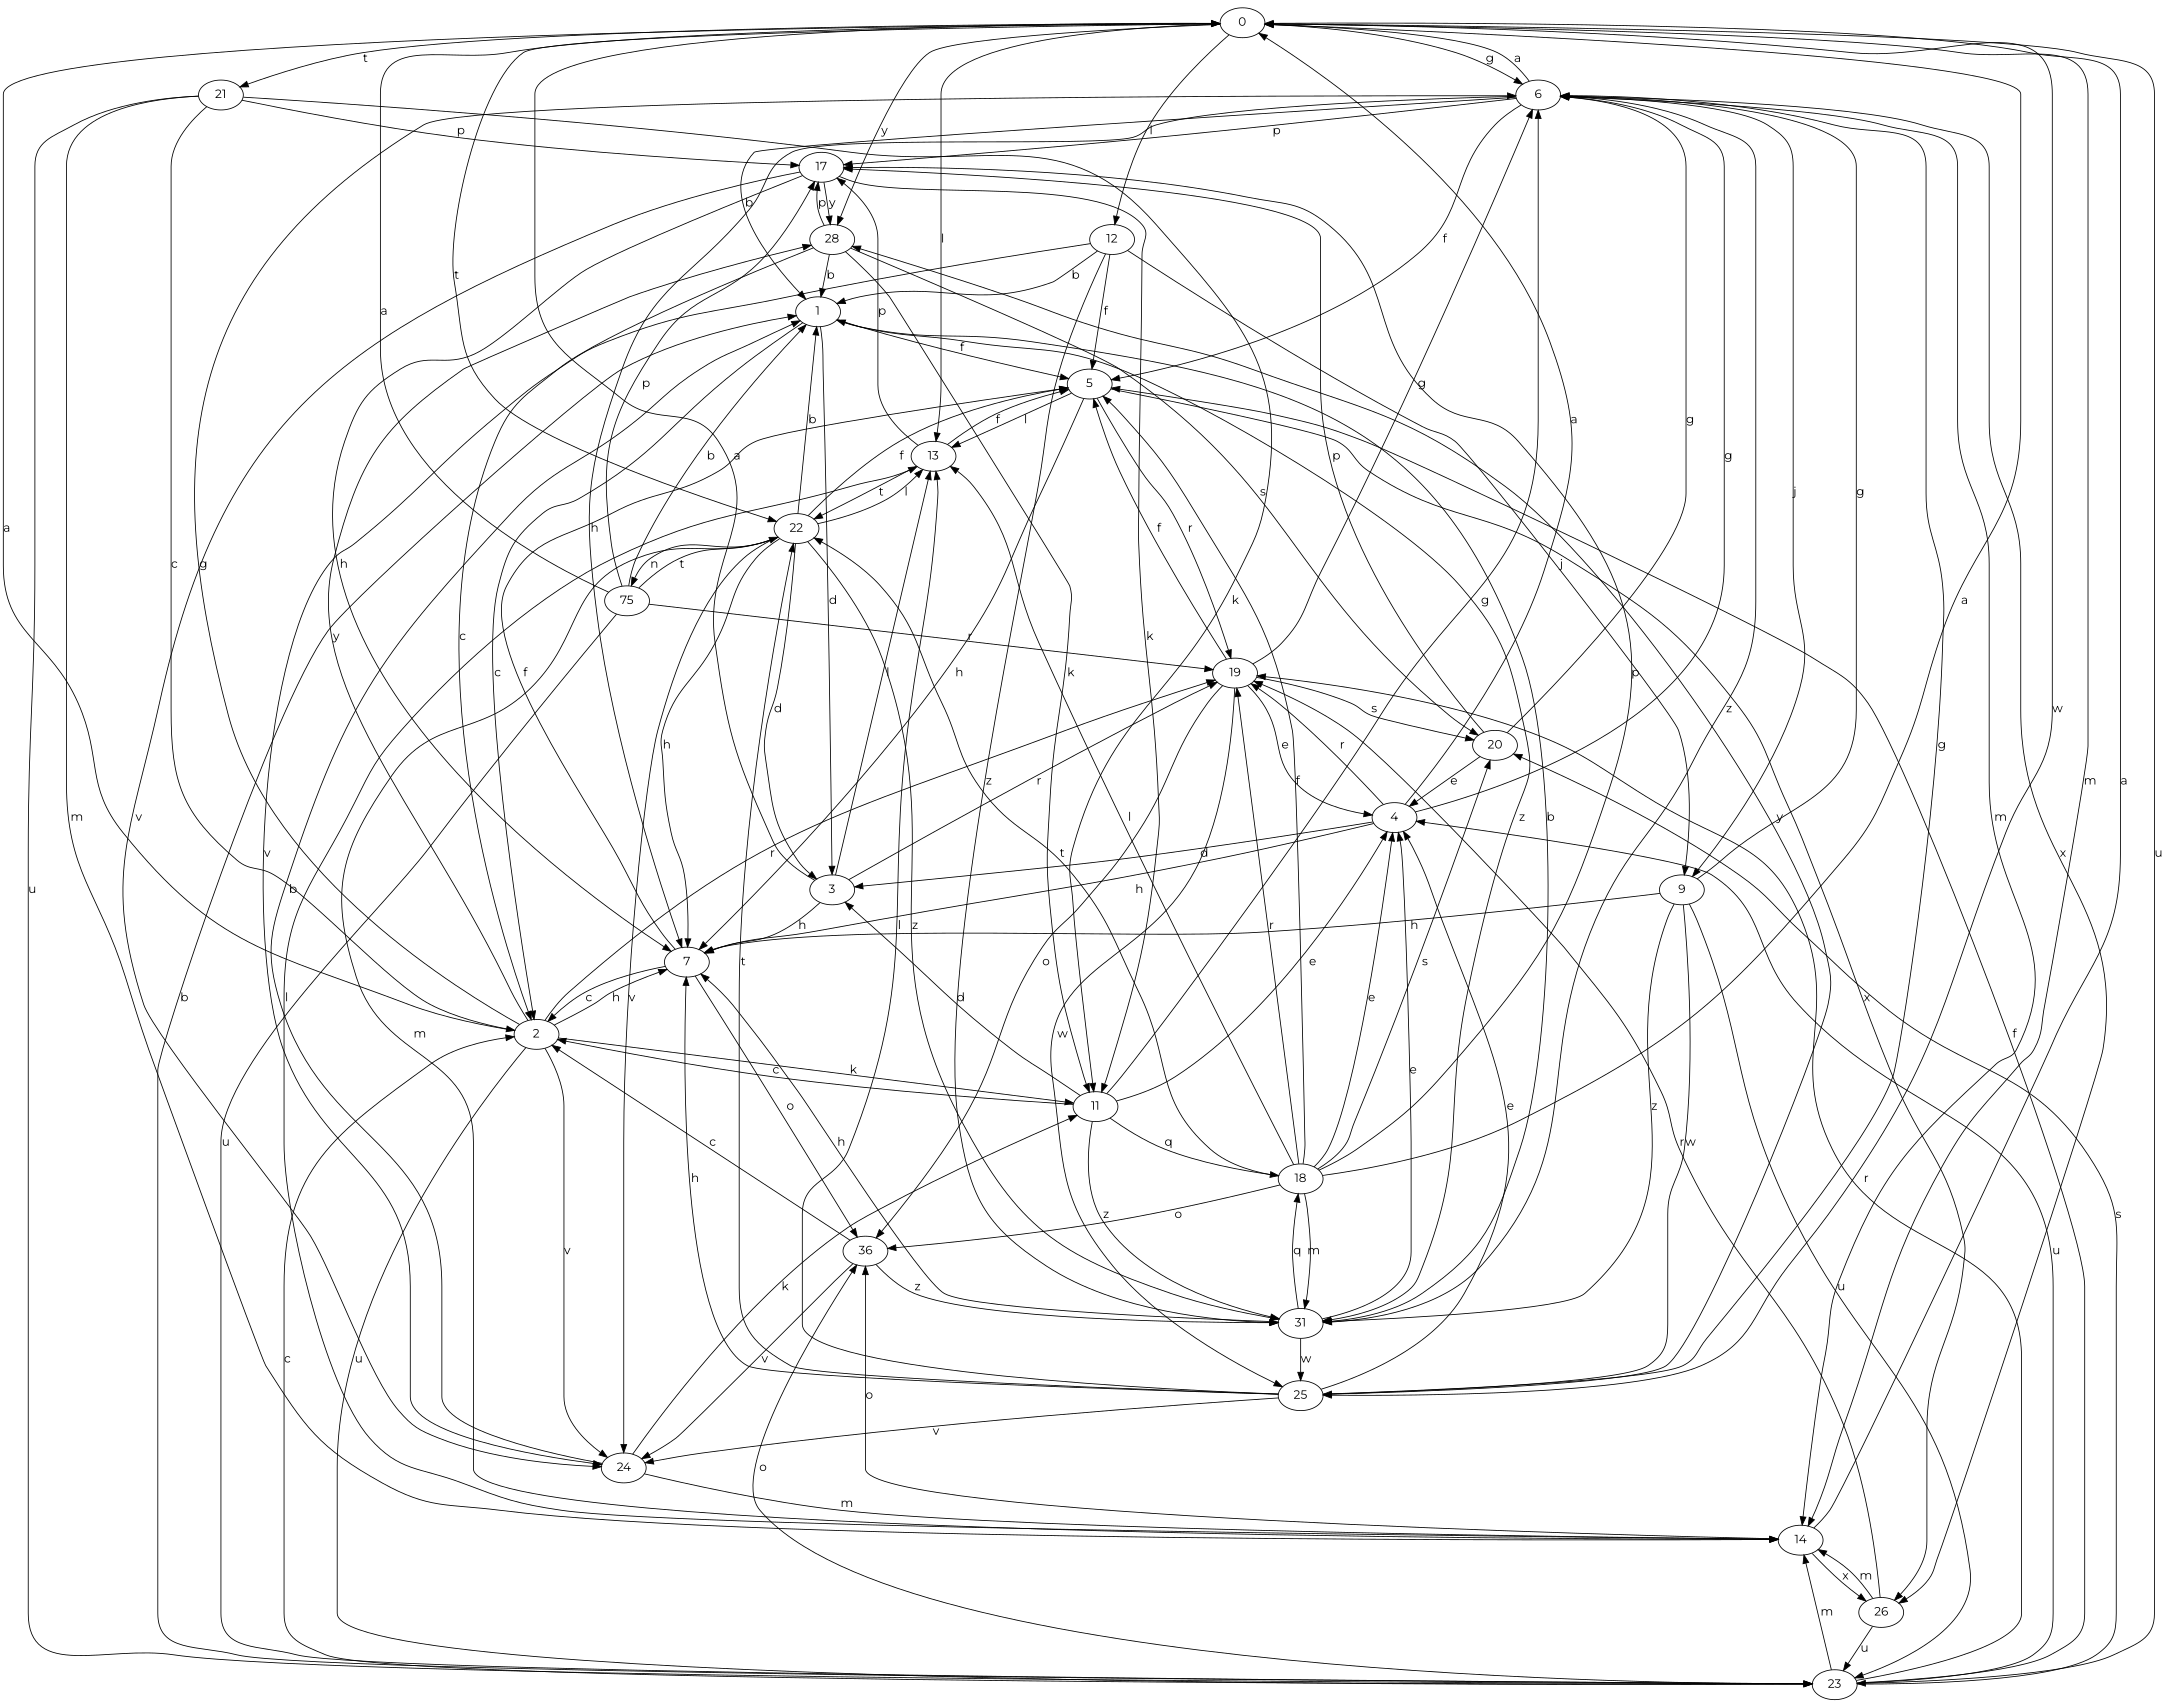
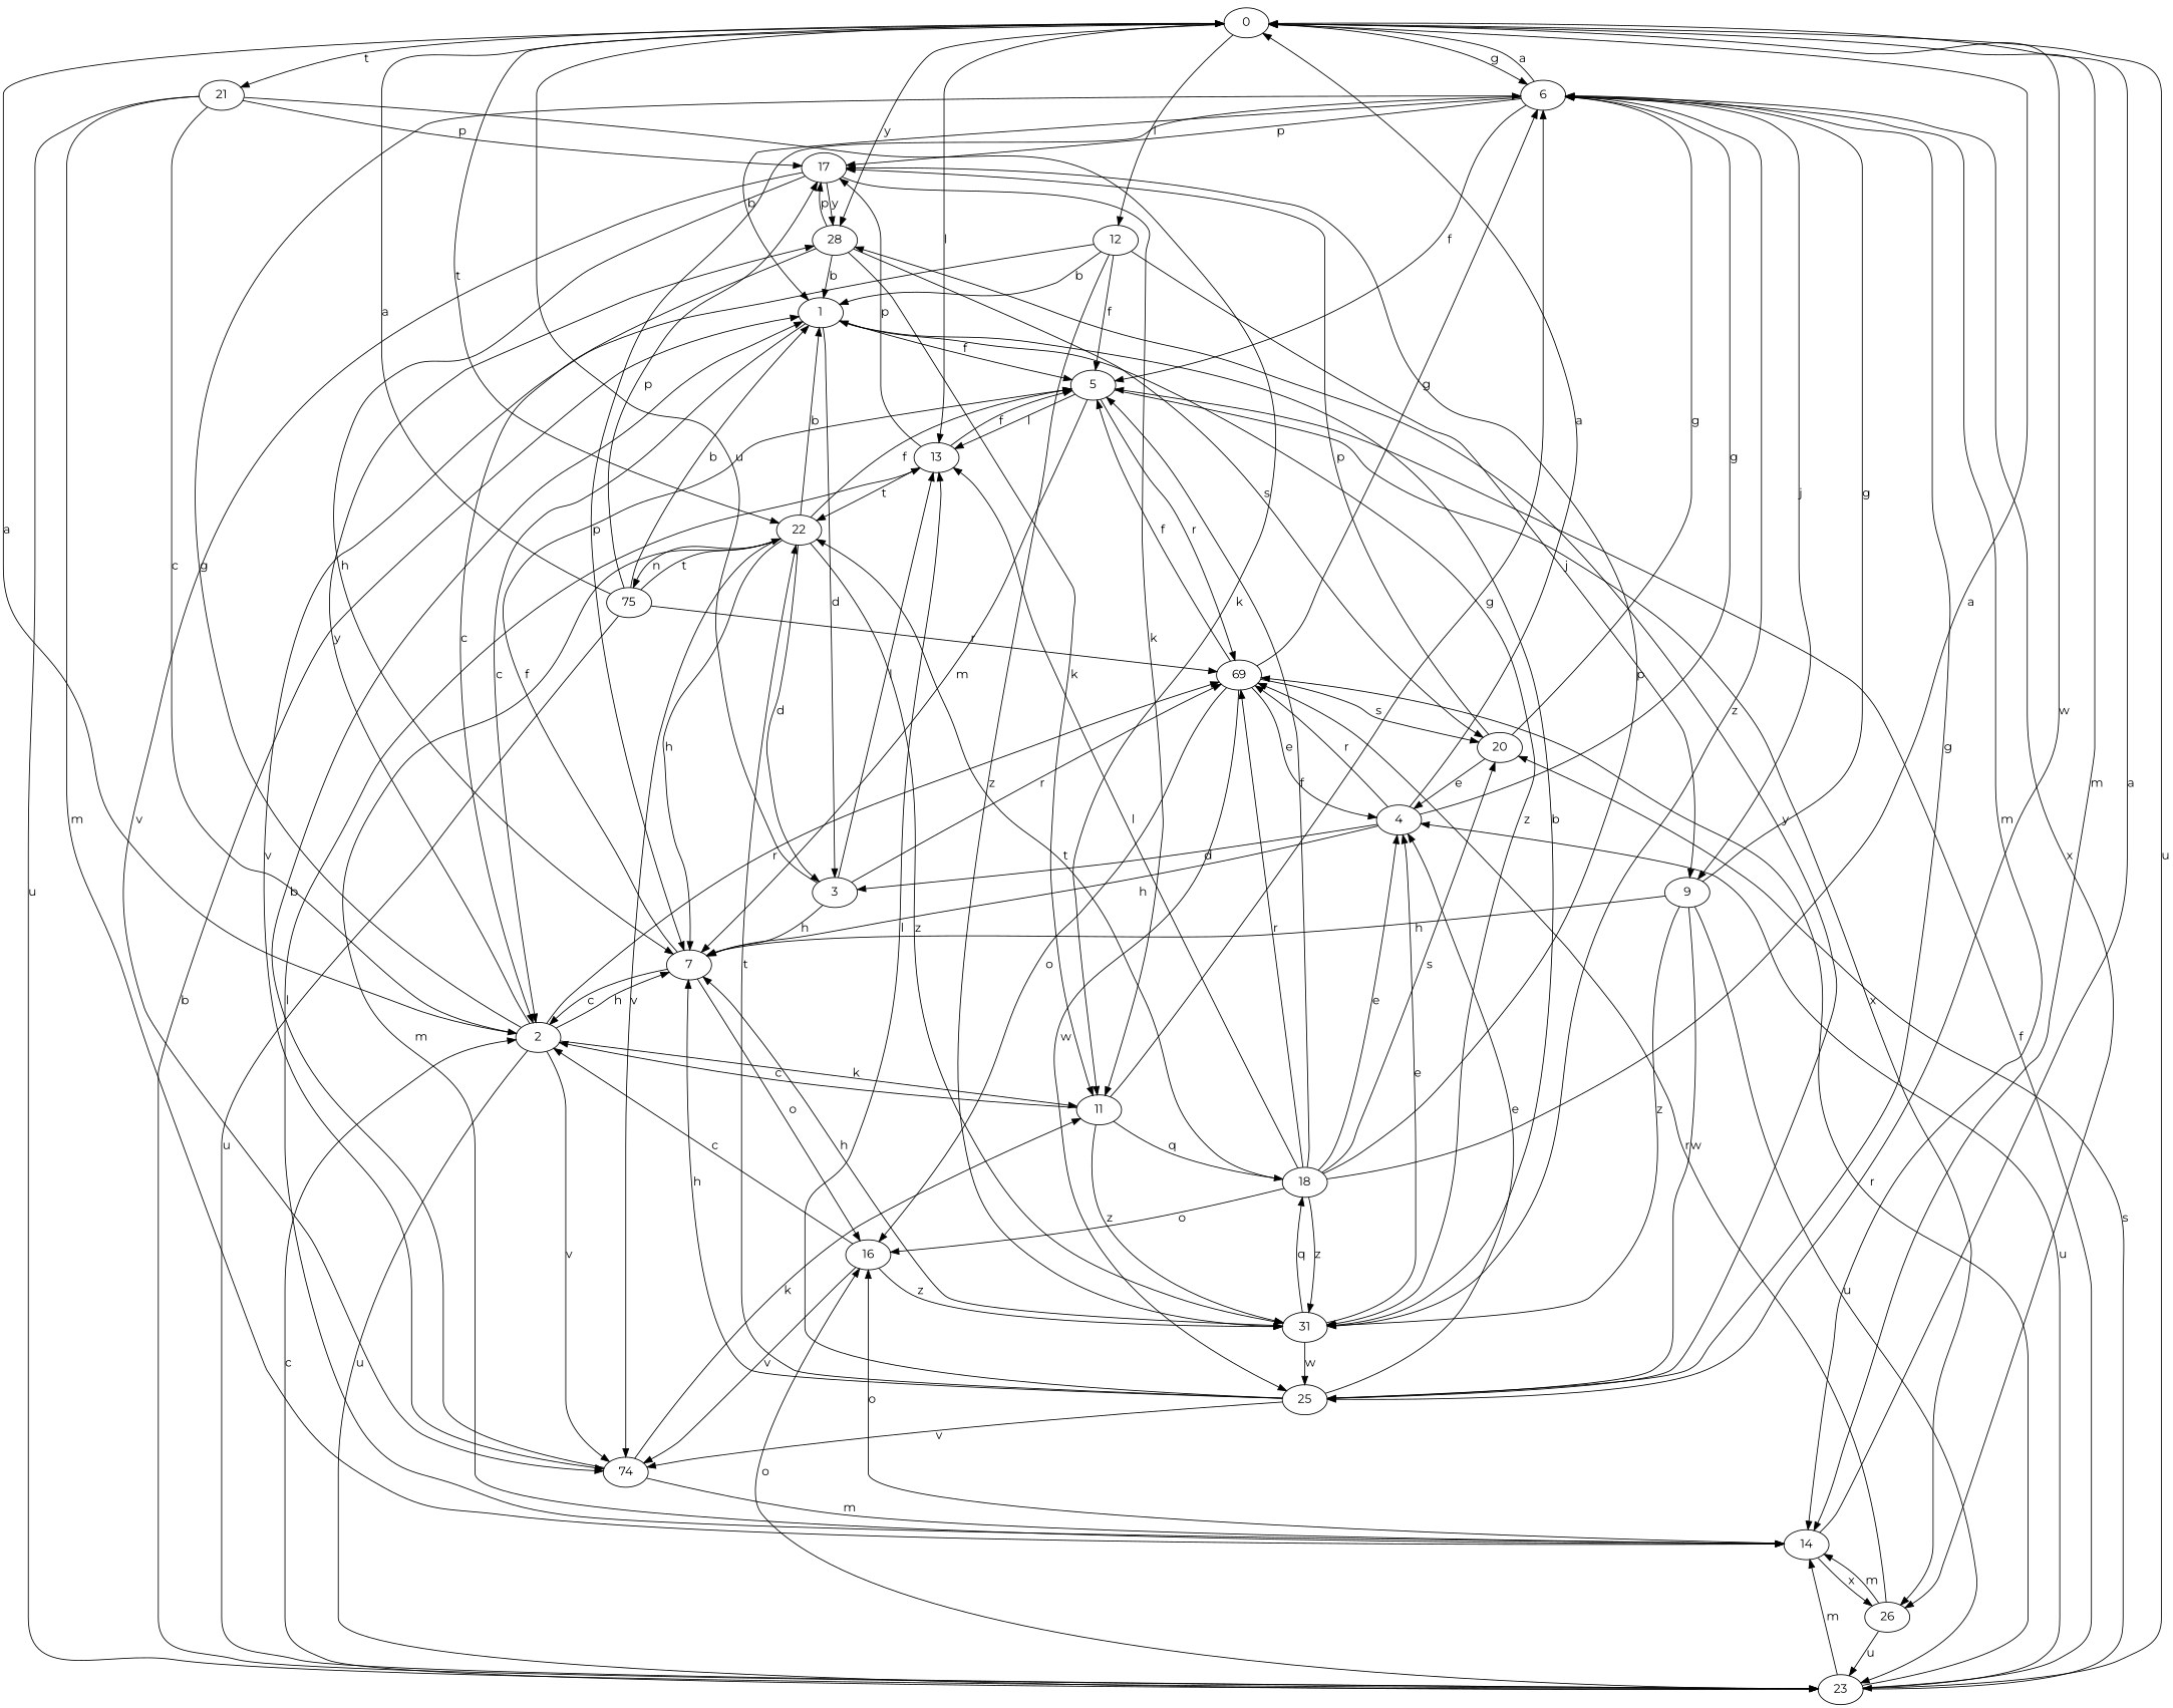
  strict digraph {
    fontname=Montserrat
    node [fontname=Montserrat]
    edge [fontname=Montserrat]
    0
    6
    12
    13
    14
    21
    22
    23
    25
    28
    1
    5
    31
    7
    26
    9
    17
-   24
-   16 [label=36]
+   24 [label=74]
+   16
    2
    11
    3
    n23 [label=75]
-   19
+   19 [label=69]
    4
    20
    18
    0 -> 6 [label=g]
    0 -> 12 [label=l]
    0 -> 13 [label=l]
    0 -> 14 [label=m]
    0 -> 21 [label=t]
    0 -> 22 [label=t]
    0 -> 23 [label=u]
    0 -> 25 [label=w]
    0 -> 28 [label=y]
    6 -> 0 [label=a]
    6 -> 14 [label=m]
    6 -> 1 [label=b]
    6 -> 5 [label=f]
    6 -> 31 [label=z]
-   6 -> 7 [label=h]
+   6 -> 7 [label=p]
    6 -> 26 [label=x]
    6 -> 9 [label=j]
    6 -> 17 [label=p]
    12 -> 1 [label=b]
    12 -> 5 [label=f]
    12 -> 31 [label=z]
    12 -> 9 [label=j]
    12 -> 24 [label=v]
    13 -> 22 [label=t]
    13 -> 5 [label=f]
    13 -> 17 [label=p]
    14 -> 0 [label=a]
    14 -> 13 [label=l]
    14 -> 26 [label=x]
    14 -> 16 [label=o]
    21 -> 14 [label=m]
    21 -> 23 [label=u]
    21 -> 17 [label=p]
    21 -> 2 [label=c]
    21 -> 11 [label=k]
-   22 -> 13 [label=l]
    22 -> 14 [label=m]
    22 -> 1 [label=b]
    22 -> 5 [label=f]
    22 -> 31 [label=z]
    22 -> 7 [label=h]
    22 -> 24 [label=v]
    22 -> 3 [label=d]
    22 -> n23 [label=n]
    23 -> 14 [label=m]
    23 -> 1 [label=b]
    23 -> 5 [label=f]
    23 -> 16 [label=o]
    23 -> 2 [label=c]
    23 -> 19 [label=r]
    23 -> 4 [label=u]
    23 -> 20 [label=s]
    25 -> 6 [label=g]
    25 -> 13 [label=l]
    25 -> 22 [label=t]
    25 -> 28 [label=y]
    25 -> 7 [label=h]
    25 -> 24 [label=v]
    25 -> 4 [label=e]
    28 -> 1 [label=b]
    28 -> 17 [label=p]
    28 -> 2 [label=c]
    28 -> 11 [label=k]
    28 -> 20 [label=s]
    1 -> 5 [label=f]
    1 -> 31 [label=z]
    1 -> 2 [label=c]
    1 -> 3 [label=d]
    5 -> 13 [label=l]
-   5 -> 7 [label=h]
+   5 -> 7 [label=m]
    5 -> 26 [label=x]
    5 -> 19 [label=r]
    31 -> 25 [label=w]
    31 -> 1 [label=b]
    31 -> 7 [label=h]
    31 -> 4 [label=e]
    31 -> 18 [label=q]
    7 -> 5 [label=f]
    7 -> 16 [label=o]
    7 -> 2 [label=c]
    26 -> 14 [label=m]
    26 -> 23 [label=u]
    26 -> 19 [label=r]
    9 -> 6 [label=g]
    9 -> 23 [label=u]
    9 -> 25 [label=w]
    9 -> 31 [label=z]
    9 -> 7 [label=h]
    17 -> 28 [label=y]
    17 -> 7 [label=h]
    17 -> 24 [label=v]
    17 -> 11 [label=k]
    24 -> 14 [label=m]
    24 -> 1 [label=b]
    24 -> 11 [label=k]
    16 -> 31 [label=z]
    16 -> 24 [label=v]
    16 -> 2 [label=c]
    2 -> 0 [label=a]
    2 -> 6 [label=g]
    2 -> 23 [label=u]
    2 -> 28 [label=y]
    2 -> 7 [label=h]
    2 -> 24 [label=v]
    2 -> 11 [label=k]
    2 -> 19 [label=r]
    11 -> 6 [label=g]
    11 -> 31 [label=z]
    11 -> 2 [label=c]
-   11 -> 3 [label=d]
-   11 -> 4 [label=e]
    11 -> 18 [label=q]
-   3 -> 0 [label=a]
+   3 -> 0 [label=u]
    3 -> 13 [label=l]
    3 -> 7 [label=h]
    3 -> 19 [label=r]
    n23 -> 0 [label=a]
    n23 -> 22 [label=t]
    n23 -> 23 [label=u]
    n23 -> 1 [label=b]
    n23 -> 17 [label=p]
    n23 -> 19 [label=r]
    19 -> 6 [label=g]
    19 -> 25 [label=w]
    19 -> 5 [label=f]
    19 -> 16 [label=o]
    19 -> 4 [label=e]
    19 -> 20 [label=s]
    4 -> 0 [label=a]
    4 -> 6 [label=g]
    4 -> 7 [label=h]
    4 -> 3 [label=d]
    4 -> 19 [label=r]
    20 -> 6 [label=g]
    20 -> 17 [label=p]
    20 -> 4 [label=e]
    18 -> 0 [label=a]
    18 -> 13 [label=l]
    18 -> 22 [label=t]
    18 -> 5 [label=f]
-   18 -> 31 [label=m]
+   18 -> 31 [label=z]
    18 -> 17 [label=p]
    18 -> 16 [label=o]
    18 -> 19 [label=r]
    18 -> 4 [label=e]
    18 -> 20 [label=s]
  }
